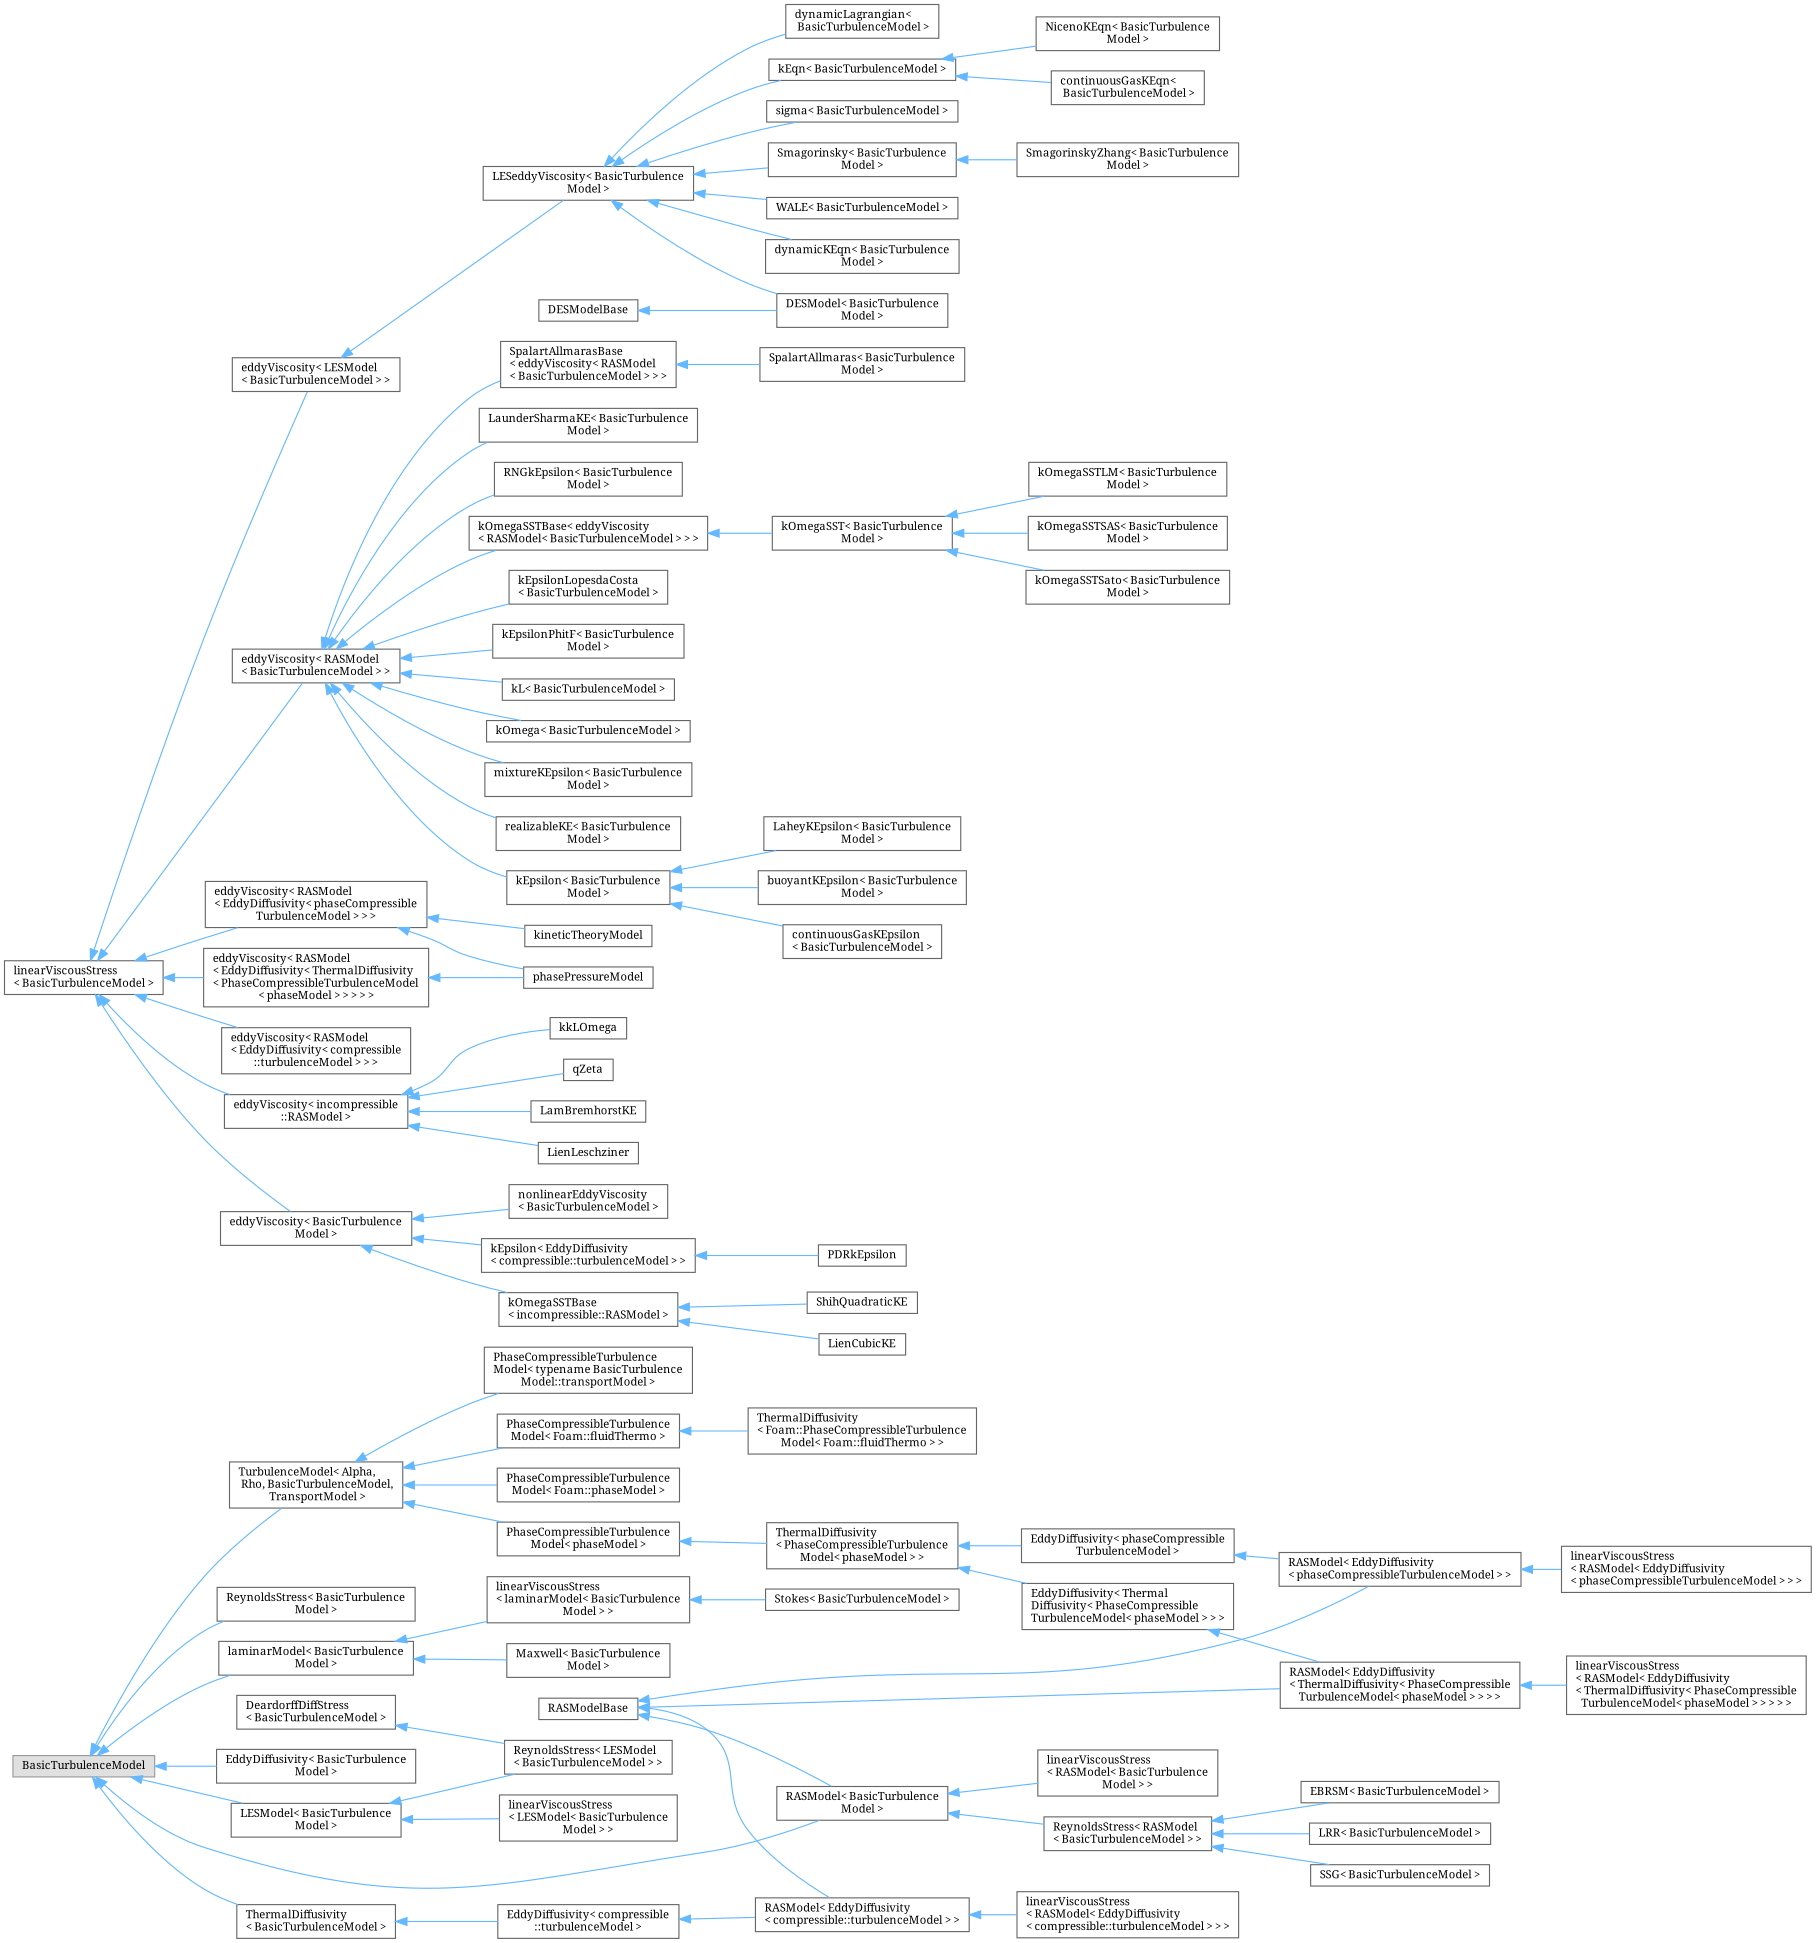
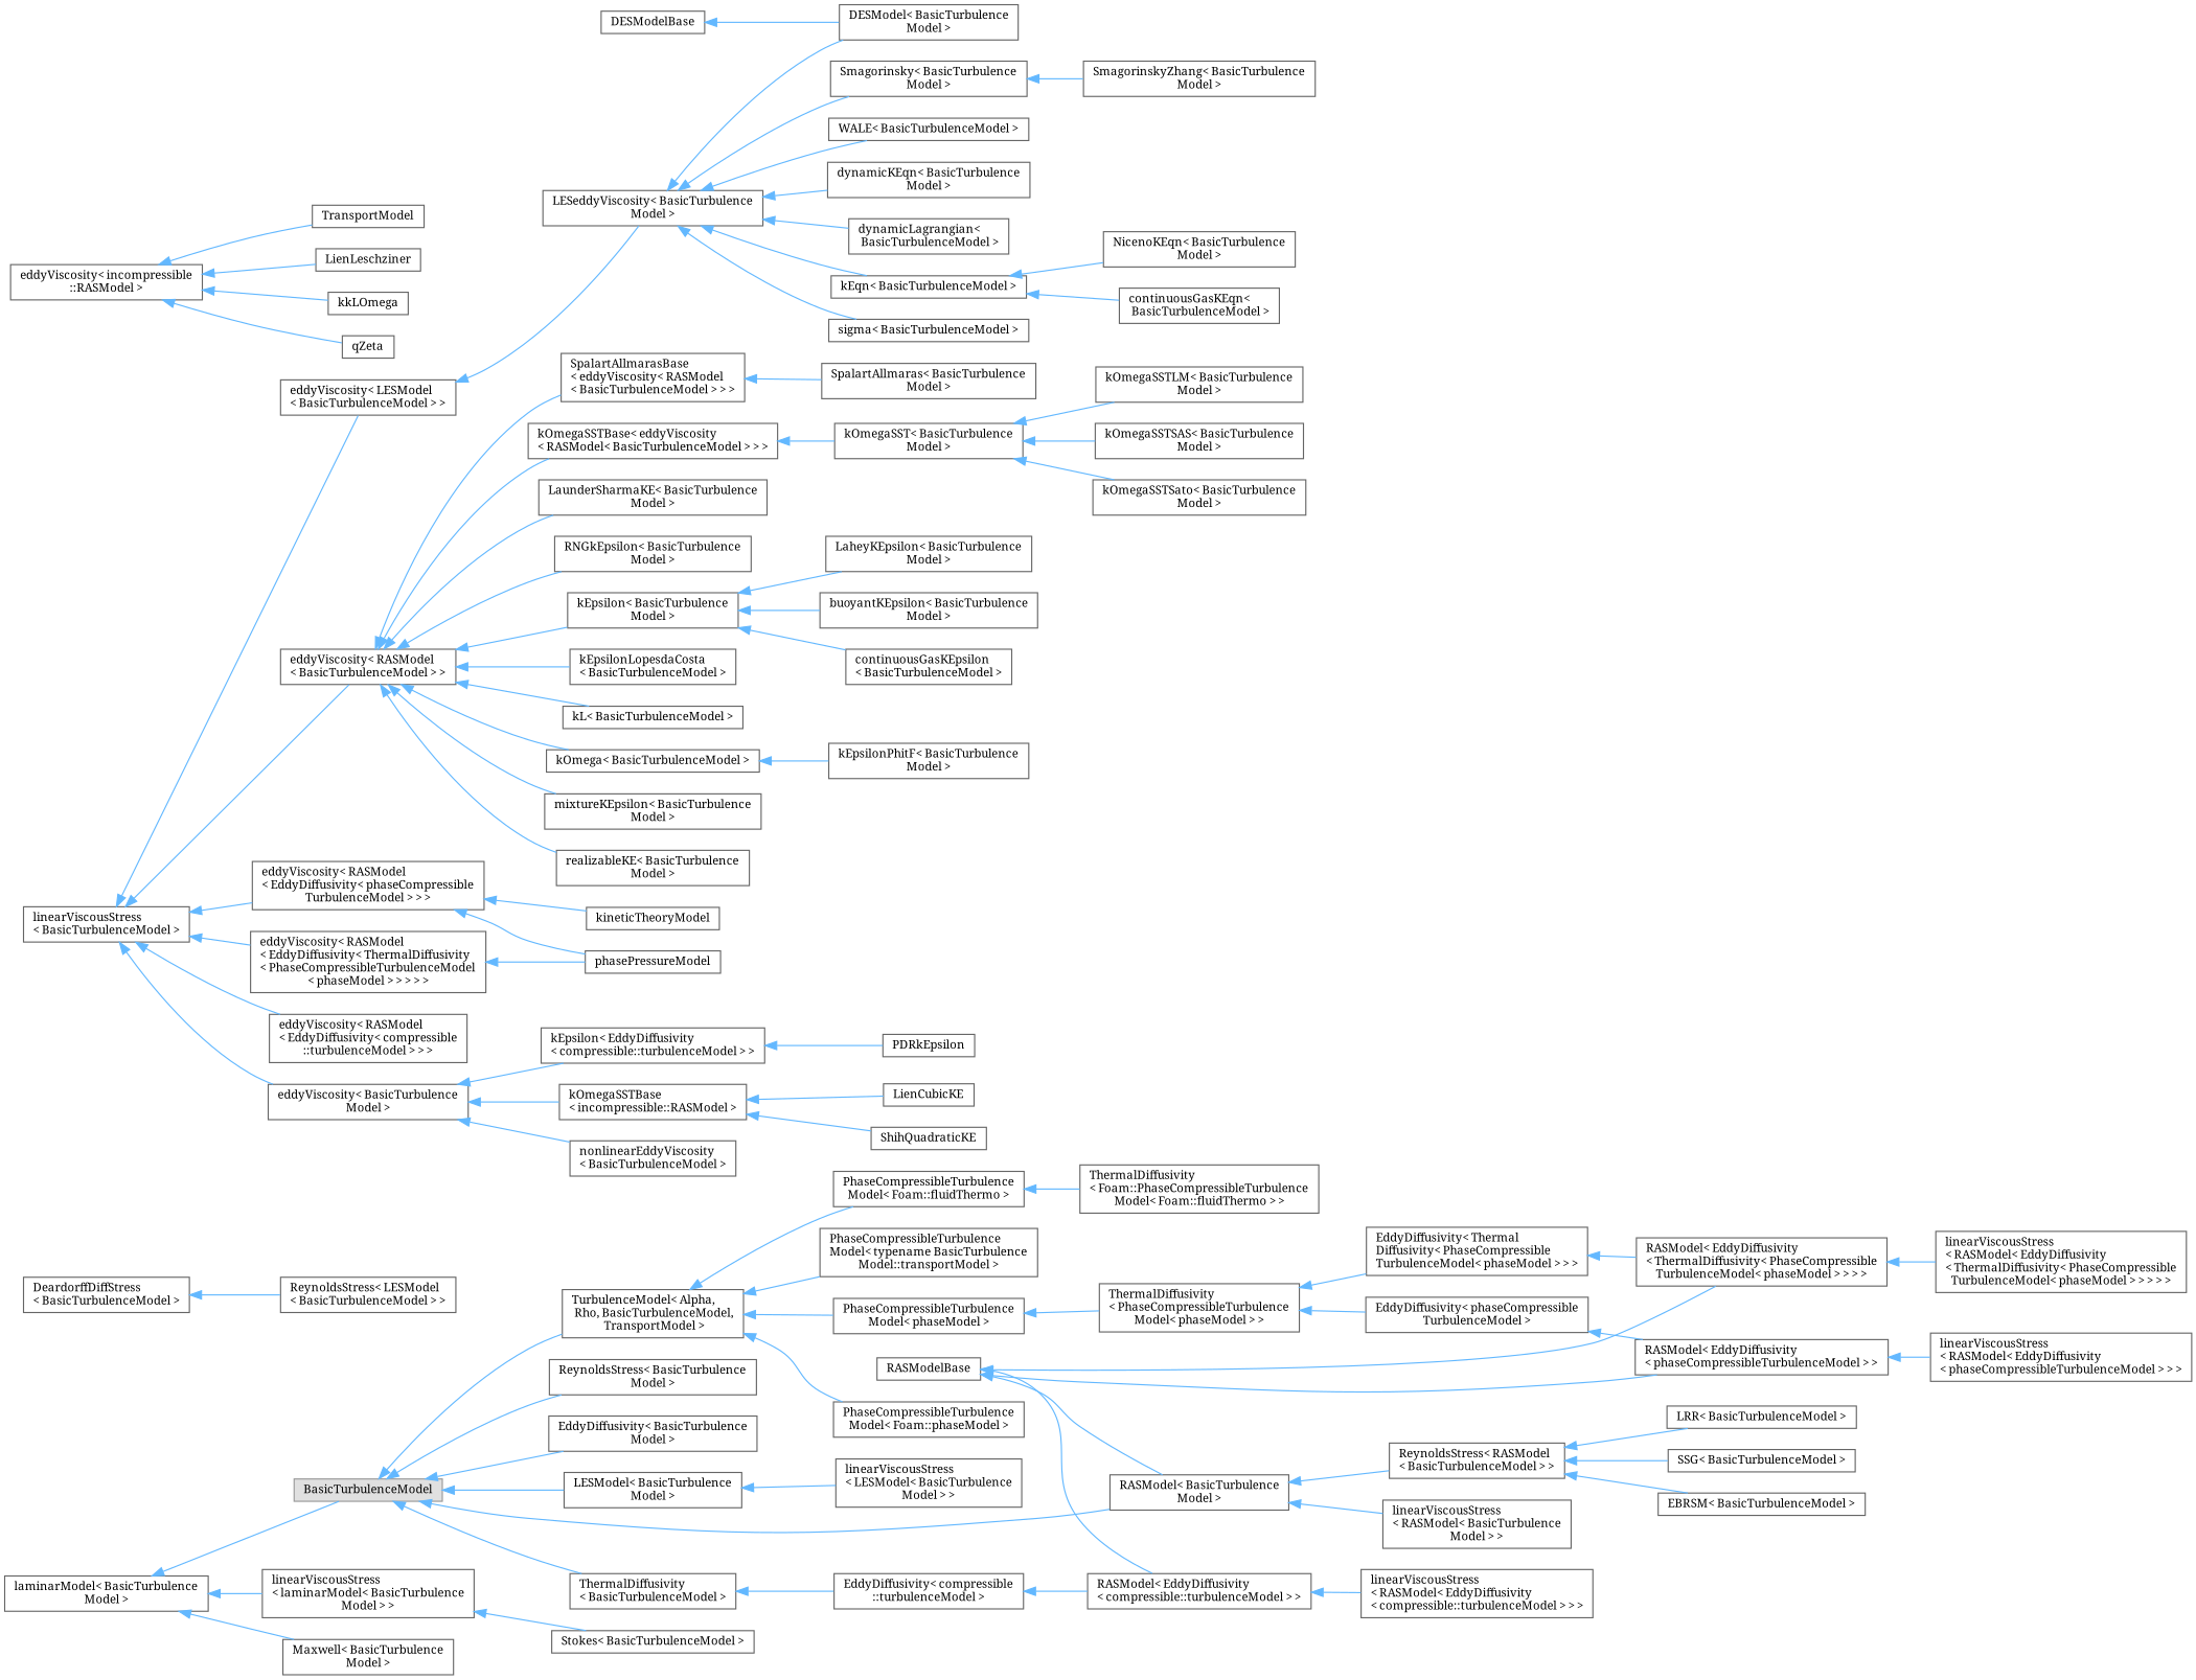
  digraph {
    fontname="Noto Serif"
    rankdir=LR
    node [color=grey40 fillcolor=white fontname="Noto Serif" fontsize=10 shape=box style=filled]
    edge [color=steelblue1 dir=back fontname="Noto Serif" fontsize=10 labelfontname=Helvetica labelfontsize=10 style=solid]
    n1 [color=grey60 fillcolor="#E0E0E0" height=0.2 label=BasicTurbulenceModel width=0.4]
    n2 [height=0.2 label="EddyDiffusivity\< BasicTurbulence\lModel \>" width=0.4]
    n3 [height=0.2 label="LESModel\< BasicTurbulence\lModel \>" width=0.4]
    n4 [height=0.2 label="RASModel\< BasicTurbulence\lModel \>" width=0.4]
    n5 [height=0.2 label="ReynoldsStress\< BasicTurbulence\lModel \>" width=0.4]
    n6 [height=0.2 label="ThermalDiffusivity\l\< BasicTurbulenceModel \>" width=0.4]
    n7 [height=0.2 label="TurbulenceModel\< Alpha,\l Rho, BasicTurbulenceModel,\l TransportModel \>" width=0.4]
    n8 [height=0.2 label="laminarModel\< BasicTurbulence\lModel \>" width=0.4]
    n9 [height=0.2 label="ReynoldsStress\< LESModel\l\< BasicTurbulenceModel \> \>" width=0.4]
    n10 [height=0.2 label="linearViscousStress\l\< LESModel\< BasicTurbulence\lModel \> \>" width=0.4]
    n11 [height=0.2 label="ReynoldsStress\< RASModel\l\< BasicTurbulenceModel \> \>" width=0.4]
    n12 [height=0.2 label="linearViscousStress\l\< RASModel\< BasicTurbulence\lModel \> \>" width=0.4]
    n13 [height=0.2 label="EddyDiffusivity\< compressible\l::turbulenceModel \>" width=0.4]
    n14 [height=0.2 label="PhaseCompressibleTurbulence\lModel\< phaseModel \>" width=0.4]
    n15 [height=0.2 label="PhaseCompressibleTurbulence\lModel\< typename BasicTurbulence\lModel::transportModel \>" width=0.4]
    n16 [height=0.2 label="PhaseCompressibleTurbulence\lModel\< Foam::fluidThermo \>" width=0.4]
    n17 [height=0.2 label="PhaseCompressibleTurbulence\lModel\< Foam::phaseModel \>" width=0.4]
    n18 [height=0.2 label="linearViscousStress\l\< laminarModel\< BasicTurbulence\lModel \> \>" width=0.4]
    n19 [height=0.2 label="Maxwell\< BasicTurbulence\lModel \>" width=0.4]
    n20 [height=0.2 label="linearViscousStress\l\< BasicTurbulenceModel \>" width=0.4]
    n21 [height=0.2 label="eddyViscosity\< LESModel\l\< BasicTurbulenceModel \> \>" width=0.4]
    n22 [height=0.2 label="eddyViscosity\< RASModel\l\< BasicTurbulenceModel \> \>" width=0.4]
    n23 [height=0.2 label="eddyViscosity\< RASModel\l\< EddyDiffusivity\< phaseCompressible\lTurbulenceModel \> \> \>" width=0.4]
    n24 [height=0.2 label="eddyViscosity\< RASModel\l\< EddyDiffusivity\< ThermalDiffusivity\l\< PhaseCompressibleTurbulenceModel\l\< phaseModel \> \> \> \> \>" width=0.4]
    n25 [height=0.2 label="eddyViscosity\< RASModel\l\< EddyDiffusivity\< compressible\l::turbulenceModel \> \> \>" width=0.4]
    n26 [height=0.2 label="eddyViscosity\< incompressible\l::RASModel \>" width=0.4]
    n27 [height=0.2 label="eddyViscosity\< BasicTurbulence\lModel \>" width=0.4]
    n28 [height=0.2 label="DeardorffDiffStress\l\< BasicTurbulenceModel \>" width=0.4]
    n29 [height=0.2 label="EBRSM\< BasicTurbulenceModel \>" width=0.4]
    n30 [height=0.2 label="LRR\< BasicTurbulenceModel \>" width=0.4]
    n31 [height=0.2 label="SSG\< BasicTurbulenceModel \>" width=0.4]
    n32 [height=0.2 label="RASModel\< EddyDiffusivity\l\< compressible::turbulenceModel \> \>" width=0.4]
    n33 [height=0.2 label="linearViscousStress\l\< RASModel\< EddyDiffusivity\l\< compressible::turbulenceModel \> \> \>" width=0.4]
    n34 [height=0.2 label="ThermalDiffusivity\l\< PhaseCompressibleTurbulence\lModel\< phaseModel \> \>" width=0.4]
    n35 [height=0.2 label="ThermalDiffusivity\l\< Foam::PhaseCompressibleTurbulence\lModel\< Foam::fluidThermo \> \>" width=0.4]
    n36 [height=0.2 label="EddyDiffusivity\< phaseCompressible\lTurbulenceModel \>" width=0.4]
    n37 [height=0.2 label="EddyDiffusivity\< Thermal\lDiffusivity\< PhaseCompressible\lTurbulenceModel\< phaseModel \> \> \>" width=0.4]
    n38 [height=0.2 label="RASModel\< EddyDiffusivity\l\< phaseCompressibleTurbulenceModel \> \>" width=0.4]
    n39 [height=0.2 label="RASModel\< EddyDiffusivity\l\< ThermalDiffusivity\< PhaseCompressible\lTurbulenceModel\< phaseModel \> \> \> \>" width=0.4]
    n40 [height=0.2 label="linearViscousStress\l\< RASModel\< EddyDiffusivity\l\< phaseCompressibleTurbulenceModel \> \> \>" width=0.4]
    n41 [height=0.2 label="linearViscousStress\l\< RASModel\< EddyDiffusivity\l\< ThermalDiffusivity\< PhaseCompressible\lTurbulenceModel\< phaseModel \> \> \> \> \>" width=0.4]
    n42 [height=0.2 label="Stokes\< BasicTurbulenceModel \>" width=0.4]
    n43 [height=0.2 label="LESeddyViscosity\< BasicTurbulence\lModel \>" width=0.4]
    n44 [height=0.2 label="SpalartAllmarasBase\l\< eddyViscosity\< RASModel\l\< BasicTurbulenceModel \> \> \>" width=0.4]
    n45 [height=0.2 label="kOmegaSSTBase\< eddyViscosity\l\< RASModel\< BasicTurbulenceModel \> \> \>" width=0.4]
    n46 [height=0.2 label="LaunderSharmaKE\< BasicTurbulence\lModel \>" width=0.4]
    n47 [height=0.2 label="RNGkEpsilon\< BasicTurbulence\lModel \>" width=0.4]
    n48 [height=0.2 label="kEpsilon\< BasicTurbulence\lModel \>" width=0.4]
    n49 [height=0.2 label="kEpsilonLopesdaCosta\l\< BasicTurbulenceModel \>" width=0.4]
    n50 [height=0.2 label="kEpsilonPhitF\< BasicTurbulence\lModel \>" width=0.4]
    n51 [height=0.2 label="kL\< BasicTurbulenceModel \>" width=0.4]
    n52 [height=0.2 label="kOmega\< BasicTurbulenceModel \>" width=0.4]
    n53 [height=0.2 label="mixtureKEpsilon\< BasicTurbulence\lModel \>" width=0.4]
    n54 [height=0.2 label="realizableKE\< BasicTurbulence\lModel \>" width=0.4]
    n55 [height=0.2 label=kineticTheoryModel width=0.4]
    n56 [height=0.2 label=phasePressureModel width=0.4]
-   n57 [height=0.2 label=LamBremhorstKE width=0.4]
+   n57 [height=0.2 label=TransportModel width=0.4]
    n58 [height=0.2 label=LienLeschziner width=0.4]
    n59 [height=0.2 label=kkLOmega width=0.4]
    n60 [height=0.2 label=qZeta width=0.4]
    n61 [height=0.2 label="kEpsilon\< EddyDiffusivity\l\< compressible::turbulenceModel \> \>" width=0.4]
    n62 [height=0.2 label="kOmegaSSTBase\l\< incompressible::RASModel \>" width=0.4]
    n63 [height=0.2 label="nonlinearEddyViscosity\l\< BasicTurbulenceModel \>" width=0.4]
    n64 [height=0.2 label="DESModel\< BasicTurbulence\lModel \>" width=0.4]
    n65 [height=0.2 label="Smagorinsky\< BasicTurbulence\lModel \>" width=0.4]
    n66 [height=0.2 label="WALE\< BasicTurbulenceModel \>" width=0.4]
    n67 [height=0.2 label="dynamicKEqn\< BasicTurbulence\lModel \>" width=0.4]
    n68 [height=0.2 label="dynamicLagrangian\<\l BasicTurbulenceModel \>" width=0.4]
    n69 [height=0.2 label="kEqn\< BasicTurbulenceModel \>" width=0.4]
    n70 [height=0.2 label="sigma\< BasicTurbulenceModel \>" width=0.4]
    n71 [height=0.2 label="SmagorinskyZhang\< BasicTurbulence\lModel \>" width=0.4]
    n72 [height=0.2 label="NicenoKEqn\< BasicTurbulence\lModel \>" width=0.4]
    n73 [height=0.2 label="continuousGasKEqn\<\l BasicTurbulenceModel \>" width=0.4]
    n74 [height=0.2 label="SpalartAllmaras\< BasicTurbulence\lModel \>" width=0.4]
    n75 [height=0.2 label="kOmegaSST\< BasicTurbulence\lModel \>" width=0.4]
    n76 [height=0.2 label="LaheyKEpsilon\< BasicTurbulence\lModel \>" width=0.4]
    n77 [height=0.2 label="buoyantKEpsilon\< BasicTurbulence\lModel \>" width=0.4]
    n78 [height=0.2 label="continuousGasKEpsilon\l\< BasicTurbulenceModel \>" width=0.4]
    n79 [height=0.2 label="kOmegaSSTLM\< BasicTurbulence\lModel \>" width=0.4]
    n80 [height=0.2 label="kOmegaSSTSAS\< BasicTurbulence\lModel \>" width=0.4]
    n81 [height=0.2 label="kOmegaSSTSato\< BasicTurbulence\lModel \>" width=0.4]
    n82 [height=0.2 label=PDRkEpsilon width=0.4]
    n83 [height=0.2 label=LienCubicKE width=0.4]
    n84 [height=0.2 label=ShihQuadraticKE width=0.4]
    n85 [height=0.2 label=DESModelBase width=0.4]
    n86 [height=0.2 label=RASModelBase width=0.4]
    n1 -> n2
    n1 -> n3
    n1 -> n4
    n1 -> n5
    n1 -> n6
    n1 -> n7
-   n1 -> n8
-   n3 -> n9
+   n8 -> n1
    n3 -> n10
    n4 -> n11
    n4 -> n12
    n6 -> n13
    n7 -> n14
    n7 -> n15
    n7 -> n16
    n7 -> n17
    n8 -> n18
    n8 -> n19
    n11 -> n29
    n11 -> n30
    n11 -> n31
    n13 -> n32
    n14 -> n34
    n16 -> n35
    n18 -> n42
    n20 -> n21
    n20 -> n22
    n20 -> n23
    n20 -> n24
    n20 -> n25
-   n20 -> n26
    n20 -> n27
    n21 -> n43
    n22 -> n44
    n22 -> n45
    n22 -> n46
    n22 -> n47
    n22 -> n48
    n22 -> n49
-   n22 -> n50
+   n52 -> n50
    n22 -> n51
    n22 -> n52
    n22 -> n53
    n22 -> n54
    n23 -> n55
    n23 -> n56
    n24 -> n56
    n26 -> n57
    n26 -> n58
    n26 -> n59
    n26 -> n60
    n27 -> n61
    n27 -> n62
    n27 -> n63
    n28 -> n9
    n32 -> n33
    n34 -> n36
    n34 -> n37
    n36 -> n38
    n37 -> n39
    n38 -> n40
    n39 -> n41
    n43 -> n64
    n43 -> n65
    n43 -> n66
    n43 -> n67
    n43 -> n68
    n43 -> n69
    n43 -> n70
    n44 -> n74
    n45 -> n75
    n48 -> n76
    n48 -> n77
    n48 -> n78
    n61 -> n82
    n62 -> n83
    n62 -> n84
    n65 -> n71
    n69 -> n72
    n69 -> n73
    n75 -> n79
    n75 -> n80
    n75 -> n81
    n85 -> n64
    n86 -> n4
    n86 -> n32
    n86 -> n38
    n86 -> n39
  }
